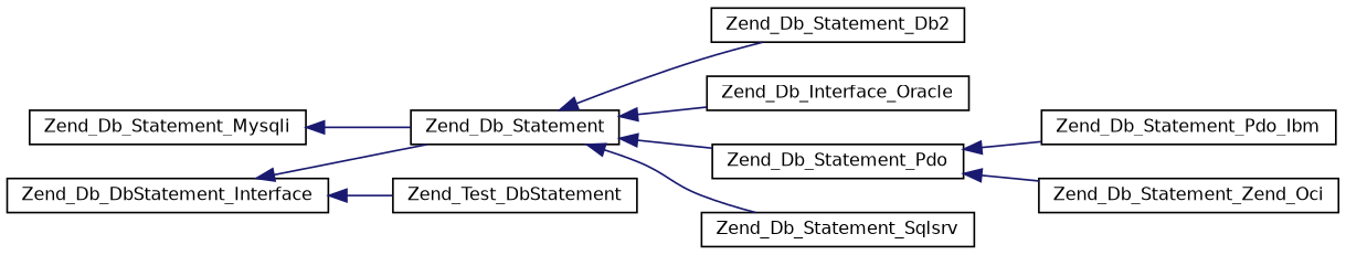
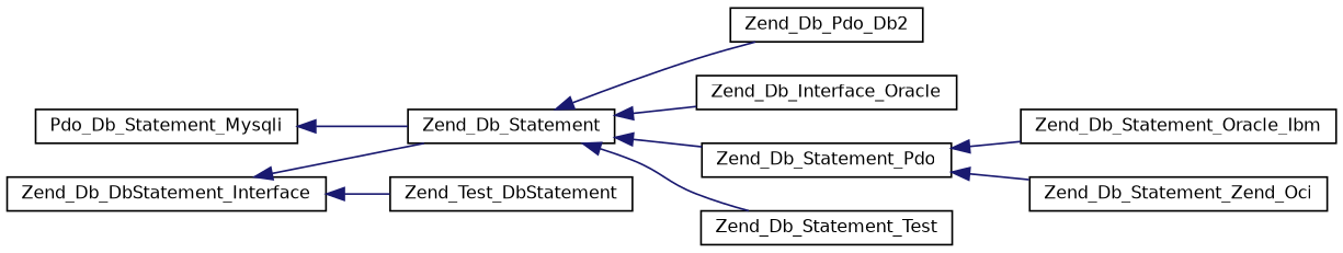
  digraph {
    rankdir=LR
    node [color=black fillcolor=white fontname=Helvetica fontsize=10 shape=record style=filled]
    edge [color=midnightblue dir=back fontname=Helvetica fontsize=10 labelfontname=Helvetica labelfontsize=10 style=solid]
    n1 [height=0.2 label=Zend_Db_DbStatement_Interface width=0.4]
    n2 [height=0.2 label=Zend_Db_Statement width=0.4]
    n3 [height=0.2 label=Zend_Test_DbStatement width=0.4]
-   n4 [height=0.2 label=Zend_Db_Statement_Db2 width=0.4]
+   n4 [height=0.2 label=Zend_Db_Pdo_Db2 width=0.4]
    n5 [height=0.2 label=Zend_Db_Interface_Oracle width=0.4]
    n6 [height=0.2 label=Zend_Db_Statement_Pdo width=0.4]
-   n7 [height=0.2 label=Zend_Db_Statement_Sqlsrv width=0.4]
-   n8 [height=0.2 label=Zend_Db_Statement_Mysqli width=0.4]
-   n9 [height=0.2 label=Zend_Db_Statement_Pdo_Ibm width=0.4]
+   n7 [height=0.2 label=Zend_Db_Statement_Test width=0.4]
+   n8 [height=0.2 label=Pdo_Db_Statement_Mysqli width=0.4]
+   n9 [height=0.2 label=Zend_Db_Statement_Oracle_Ibm width=0.4]
    n10 [height=0.2 label=Zend_Db_Statement_Zend_Oci width=0.4]
    n1 -> n2
    n1 -> n3
    n2 -> n4
    n2 -> n5
    n2 -> n6
    n2 -> n7
    n6 -> n9
    n6 -> n10
    n8 -> n2
  }
